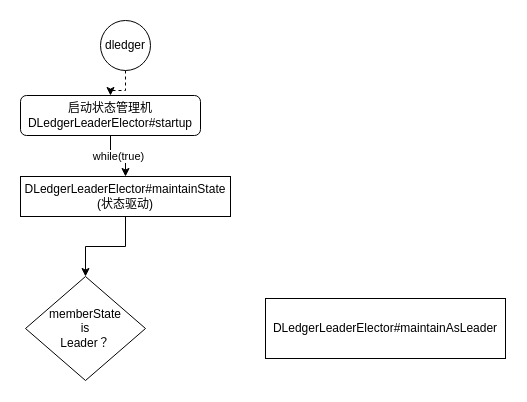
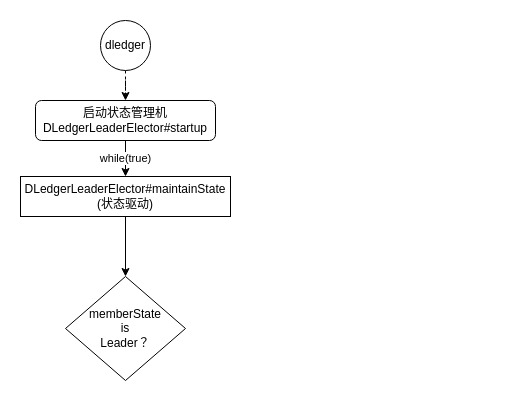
  <mxCell id="0" />
  <mxCell id="1" parent="0" />
  <mxCell id="2" value="while(true)" style="edgeStyle=orthogonalEdgeStyle;rounded=0;orthogonalLoop=1;jettySize=auto;html=1;" edge="1" parent="1" source="3" target="7"><mxGeometry relative="1" as="geometry" /></mxCell>
- <mxCell id="3" value="启动状态管理机&lt;br&gt;DLedgerLeaderElector#startup" style="rounded=1;whiteSpace=wrap;html=1;fontSize=12;glass=0;strokeWidth=1;shadow=0;" vertex="1" parent="1"><mxGeometry x="20" y="95" width="180" height="40" as="geometry" /></mxCell>
+ <mxCell id="3" value="启动状态管理机&lt;br&gt;DLedgerLeaderElector#startup" style="rounded=1;whiteSpace=wrap;html=1;fontSize=12;glass=0;strokeWidth=1;shadow=0;" vertex="1" parent="1"><mxGeometry x="35" y="100" width="180" height="40" as="geometry" /></mxCell>
  <mxCell id="4" value="" style="edgeStyle=orthogonalEdgeStyle;rounded=0;orthogonalLoop=1;jettySize=auto;html=1;dashed=1;" edge="1" parent="1" source="5" target="3"><mxGeometry relative="1" as="geometry" /></mxCell>
  <mxCell id="5" value="dledger" style="ellipse;whiteSpace=wrap;html=1;aspect=fixed;" vertex="1" parent="1"><mxGeometry x="100" y="20" width="50" height="50" as="geometry" /></mxCell>
  <mxCell id="6" value="" style="edgeStyle=orthogonalEdgeStyle;rounded=0;orthogonalLoop=1;jettySize=auto;html=1;" edge="1" parent="1" source="7" target="8"><mxGeometry relative="1" as="geometry" /></mxCell>
  <mxCell id="7" value="DLedgerLeaderElector#maintainState&lt;br&gt;(状态驱动)" style="rounded=0;whiteSpace=wrap;html=1;" vertex="1" parent="1"><mxGeometry x="20" y="176" width="210" height="40" as="geometry" /></mxCell>
- <mxCell id="8" value="memberState&lt;br&gt;is&lt;br&gt;Leader？" style="rhombus;whiteSpace=wrap;html=1;rounded=0;" vertex="1" parent="1"><mxGeometry x="25" y="276" width="120" height="104" as="geometry" /></mxCell>
- <mxCell id="9" value="DLedgerLeaderElector#maintainAsLeader" style="whiteSpace=wrap;html=1;rounded=0;" vertex="1" parent="1"><mxGeometry x="265" y="298" width="240" height="60" as="geometry" /></mxCell>
+ <mxCell id="8" value="memberState&lt;br&gt;is&lt;br&gt;Leader？" style="rhombus;whiteSpace=wrap;html=1;rounded=0;" vertex="1" parent="1"><mxGeometry x="65" y="276" width="120" height="104" as="geometry" /></mxCell>
